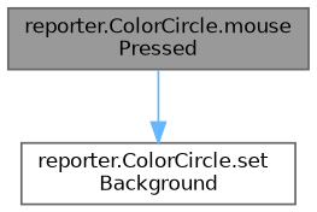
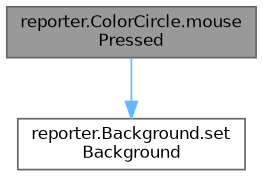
  digraph {
    rankdir=TB
    node [fontname=Helvetica fontsize=10 shape=box style=filled]
    n1 [color=gray40 fillcolor=grey60 fontcolor=black height=0.2 label="reporter.ColorCircle.mouse\lPressed" width=0.4]
-   n2 [color=grey40 fillcolor=white height=0.2 label="reporter.ColorCircle.set\lBackground" width=0.4]
+   n2 [color=grey40 fillcolor=white height=0.2 label="reporter.Background.set\lBackground" width=0.4]
    n1 -> n2 [color=steelblue1 fontname=Helvetica fontsize=10 labelfontname=Helvetica labelfontsize=10 style=solid]
  }
